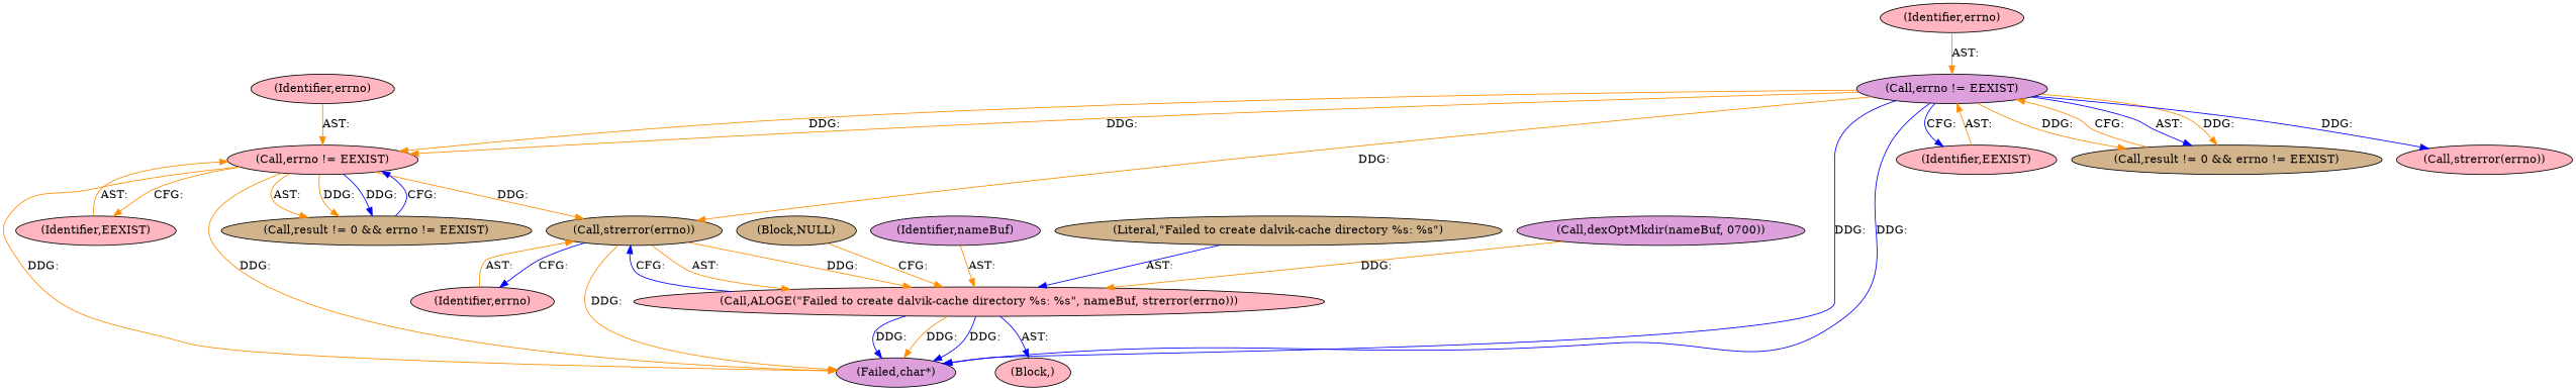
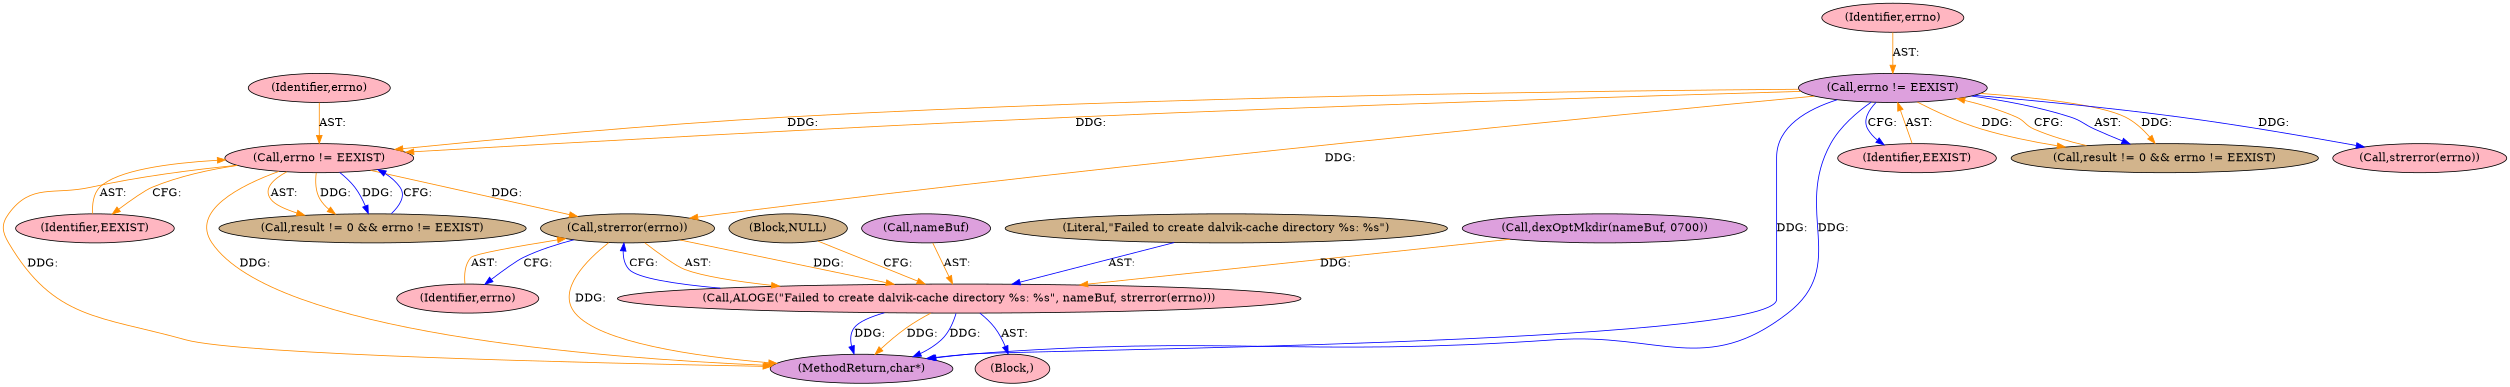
  digraph {
    node [fillcolor=lightpink style=filled]
    edge [color=darkorange]
    n1 [fillcolor=tan label="(Call,strerror(errno))"]
    n2 [label="(Call,ALOGE(\"Failed to create dalvik-cache directory %s: %s\", nameBuf, strerror(errno)))"]
-   n3 [fillcolor=plum label="(Failed,char*)"]
+   n3 [fillcolor=plum label="(MethodReturn,char*)"]
    n4 [label="(Identifier,errno)"]
    n5 [label="(Block,)"]
    n6 [fillcolor=plum label="(Call,errno != EEXIST)"]
    n7 [label="(Call,errno != EEXIST)"]
    n8 [label="(Identifier,EEXIST)"]
    n9 [fillcolor=tan label="(Call,result != 0 && errno != EEXIST)"]
    n10 [label="(Call,strerror(errno))"]
    n11 [label="(Identifier,EEXIST)"]
    n12 [fillcolor=tan label="(Call,result != 0 && errno != EEXIST)"]
    n13 [fillcolor=tan label="(Literal,\"Failed to create dalvik-cache directory %s: %s\")"]
    n14 [label="(Identifier,errno)"]
    n15 [fillcolor=plum label="(Call,dexOptMkdir(nameBuf, 0700))"]
    n16 [fillcolor=tan label="(Block,NULL)"]
-   n17 [fillcolor=plum label="(Identifier,nameBuf)"]
+   n17 [fillcolor=plum label="(Call,nameBuf)"]
    n18 [label="(Identifier,errno)"]
    n1 -> n2 [label="AST: "]
    n1 -> n2 [label="DDG: "]
    n1 -> n3 [label="DDG: "]
    n1 -> n4 [color=blue label="CFG: "]
    n2 -> n1 [color=blue label="CFG: "]
    n2 -> n3 [label="DDG: "]
    n2 -> n3 [color=blue label="DDG: "]
    n2 -> n3 [color=blue label="DDG: "]
    n2 -> n5 [color=blue label="AST: "]
    n4 -> n1 [label="AST: "]
    n6 -> n1 [label="DDG: "]
    n6 -> n3 [color=blue label="DDG: "]
    n6 -> n3 [color=blue label="DDG: "]
    n6 -> n7 [label="DDG: "]
    n6 -> n7 [label="DDG: "]
    n6 -> n8 [color=blue label="CFG: "]
    n6 -> n9 [color=blue label="AST: "]
    n6 -> n9 [label="DDG: "]
    n6 -> n9 [label="DDG: "]
    n6 -> n10 [color=blue label="DDG: "]
    n7 -> n1 [label="DDG: "]
    n7 -> n3 [label="DDG: "]
    n7 -> n3 [label="DDG: "]
    n7 -> n11 [label="CFG: "]
    n7 -> n12 [label="AST: "]
    n7 -> n12 [label="DDG: "]
    n7 -> n12 [color=blue label="DDG: "]
    n8 -> n6 [label="AST: "]
    n9 -> n6 [label="CFG: "]
    n11 -> n7 [label="AST: "]
    n12 -> n7 [color=blue label="CFG: "]
    n13 -> n2 [color=blue label="AST: "]
    n14 -> n6 [label="AST: "]
    n15 -> n2 [label="DDG: "]
    n16 -> n2 [label="CFG: "]
    n17 -> n2 [label="AST: "]
    n18 -> n7 [label="AST: "]
  }
